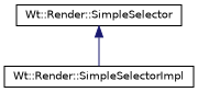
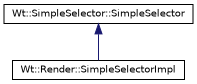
  digraph {
    rankdir=TB
    node [color=black fillcolor=white fontname=Helvetica fontsize=10 shape=record style=filled]
-   n1 [height=0.2 label="Wt::Render::SimpleSelector" width=0.4]
+   n1 [height=0.2 label="Wt::SimpleSelector::SimpleSelector" width=0.4]
    n2 [height=0.2 label="Wt::Render::SimpleSelectorImpl" width=0.4]
    n1 -> n2 [color=midnightblue dir=back fontname=Helvetica fontsize=10 labelfontname=Helvetica labelfontsize=10 style=solid]
  }
